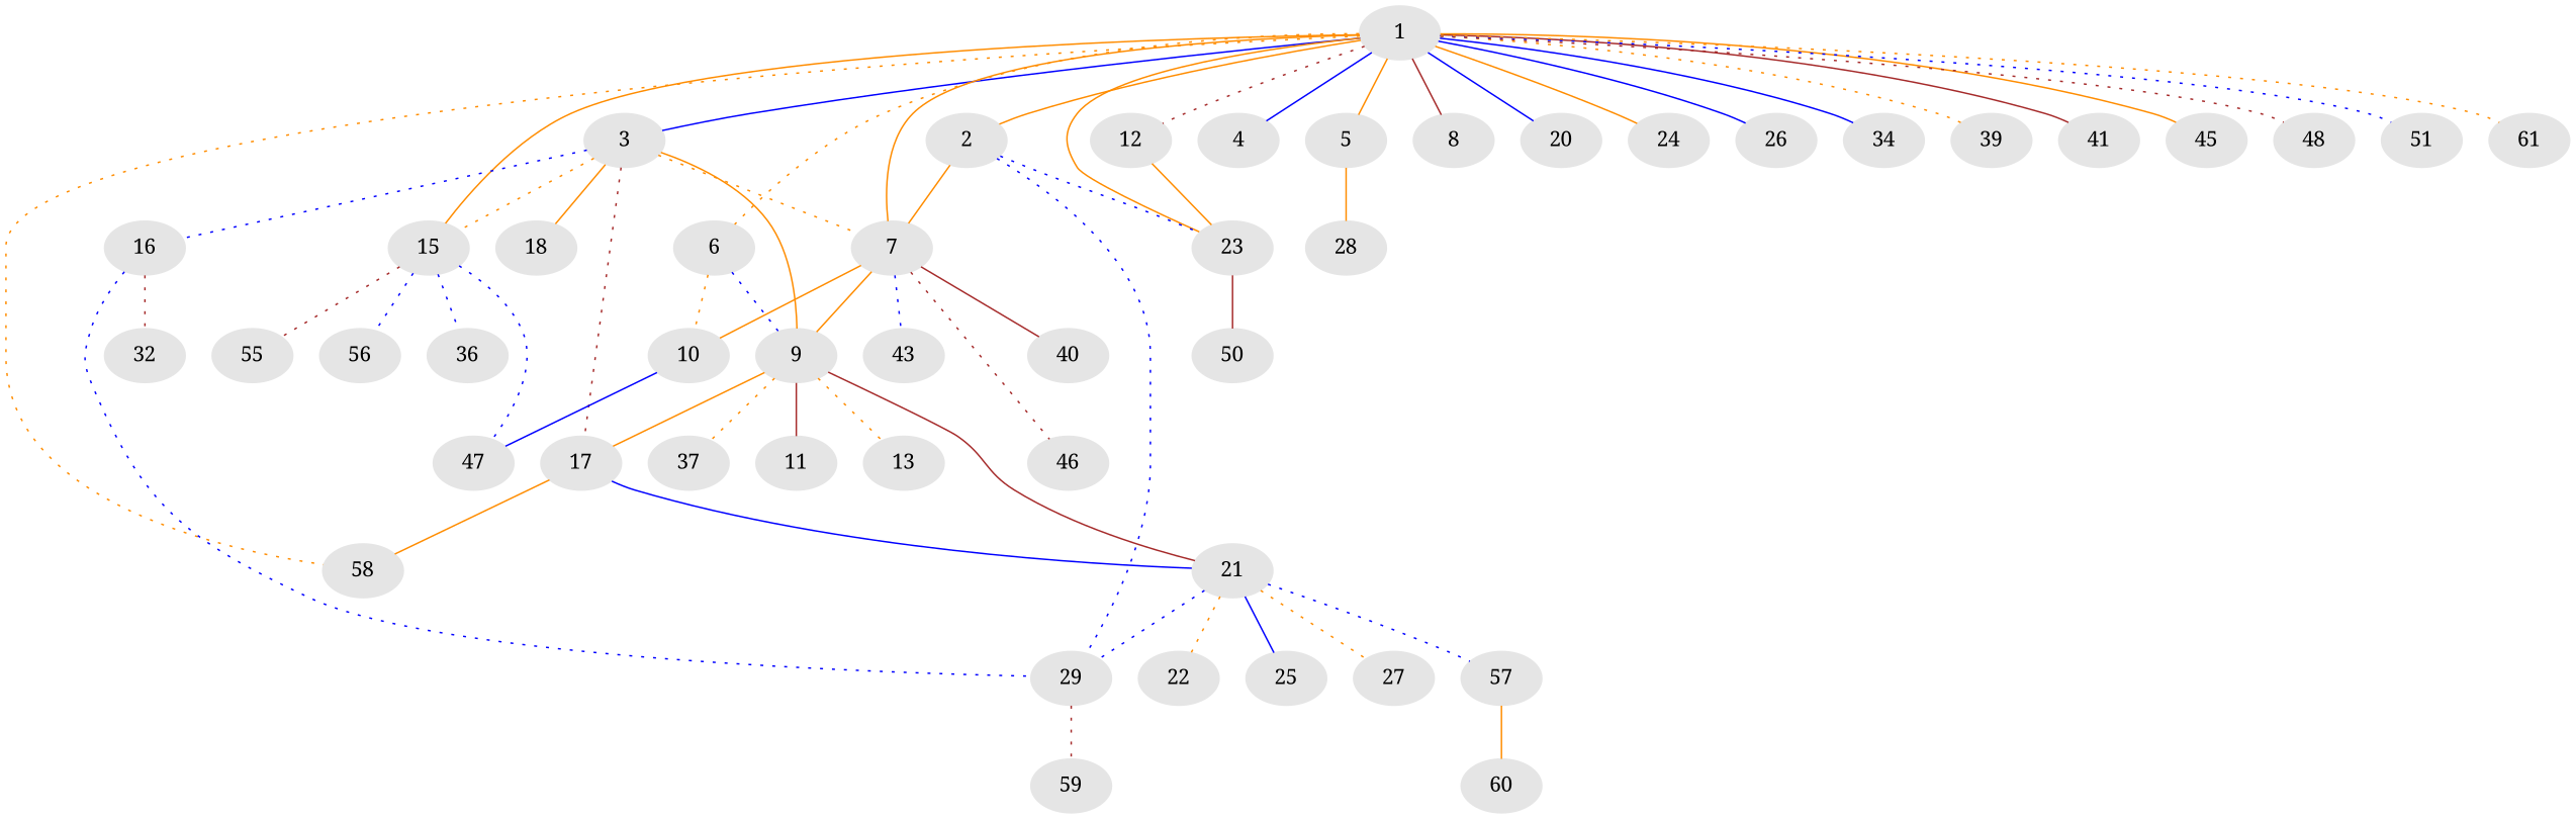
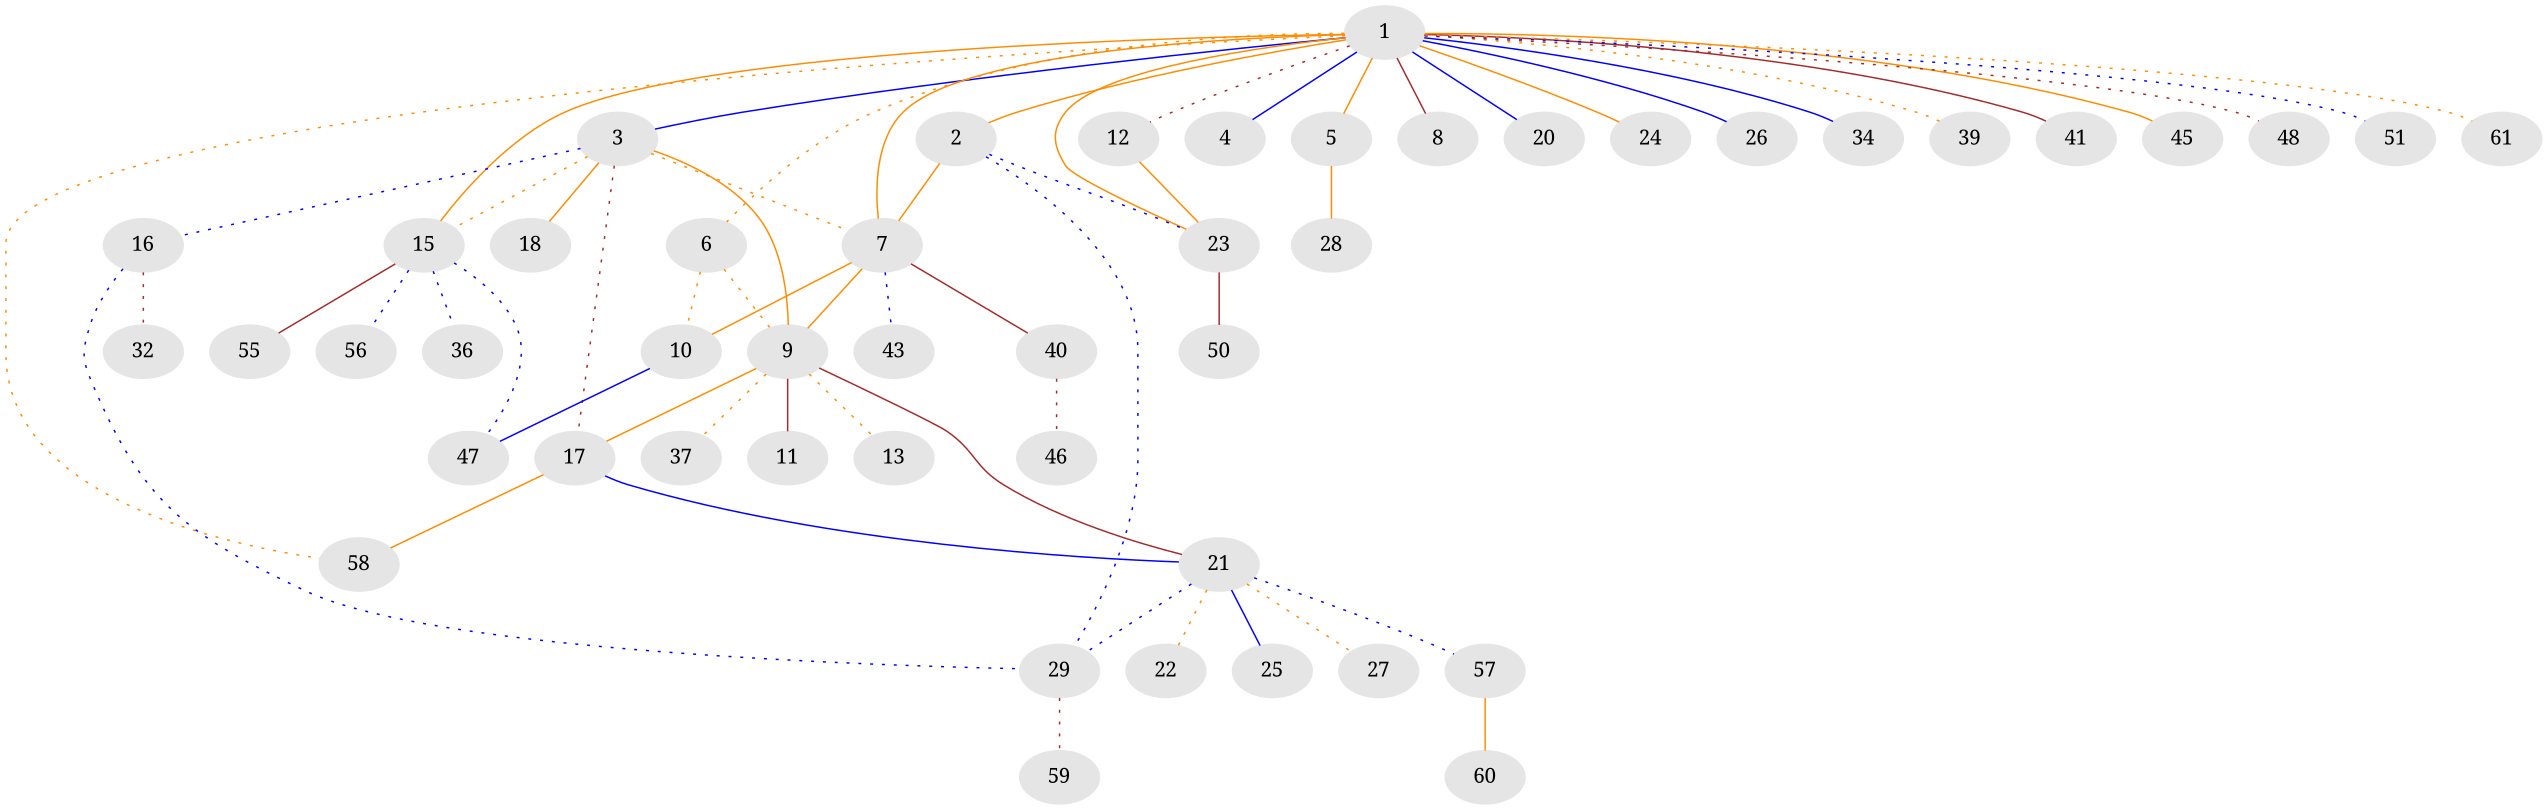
  graph {
    fontname="Noto Serif"
    node [color=gray90 fontname="Noto Serif" style=filled]
    edge [color=darkorange fontname="Noto Serif" style=solid]
    1 [super="+63"]
    2
    3 [super="+53"]
    4 [super="+30"]
    5
    6
    7 [super="+44"]
    8 [super="+64"]
    12
    15 [super="+31"]
    20
    23 [super="+38"]
    24
    26
    34
    39
    41
    45
    48
    51
    58
    61
    29 [super="+35"]
    9 [super="+33"]
    16 [super="+19"]
    17 [super="+49"]
    18
    28
    10 [super="+14"]
    40
    43
    46
    47
    36
    55
    56
    50 [super="+62"]
    59
    11 [super="+52"]
    13
    21 [super="+54"]
    37
    32
    22
    25
    27
    57
    60
    1 -- 2
    1 -- 3 [color=blue weight=2]
    1 -- 4 [color=blue]
    1 -- 5
    1 -- 6 [style=dotted]
    1 -- 7
    1 -- 8 [color=brown]
    1 -- 12 [color=brown style=dotted]
    1 -- 15
    1 -- 20 [color=blue]
    1 -- 23
    1 -- 24
    1 -- 26 [color=blue]
    1 -- 34 [color=blue]
    1 -- 39 [style=dotted]
    1 -- 41 [color=brown]
    1 -- 45
    1 -- 48 [color=brown style=dotted]
    1 -- 51 [color=blue style=dotted]
    1 -- 58 [style=dotted]
    1 -- 61 [style=dotted]
    2 -- 7
    2 -- 23 [color=blue style=dotted]
    2 -- 29 [color=blue style=dotted weight=2]
    3 -- 7 [style=dotted]
    3 -- 15 [style=dotted]
    3 -- 9
    3 -- 16 [color=blue style=dotted]
    3 -- 17 [color=brown style=dotted]
    3 -- 18
    5 -- 28
-   6 -- 9 [color=blue style=dotted]
+   6 -- 9 [style=dotted]
    6 -- 10 [style=dotted]
    7 -- 9
    7 -- 10
    7 -- 40 [color=brown]
    7 -- 43 [color=blue style=dotted]
-   7 -- 46 [color=brown style=dotted]
+   40 -- 46 [color=brown style=dotted]
    12 -- 23
    15 -- 47 [color=blue style=dotted]
    15 -- 36 [color=blue style=dotted]
-   15 -- 55 [color=brown style=dotted]
+   15 -- 55 [color=brown]
    15 -- 56 [color=blue style=dotted]
    23 -- 50 [color=brown]
    29 -- 59 [color=brown style=dotted]
    9 -- 17
    9 -- 11 [color=brown]
    9 -- 13 [style=dotted]
    9 -- 21 [color=brown]
    9 -- 37 [style=dotted]
    16 -- 29 [color=blue style=dotted]
    16 -- 32 [color=brown style=dotted]
    17 -- 58
    17 -- 21 [color=blue]
    10 -- 47 [color=blue]
    21 -- 29 [color=blue style=dotted]
    21 -- 22 [style=dotted]
    21 -- 25 [color=blue]
    21 -- 27 [style=dotted]
    21 -- 57 [color=blue style=dotted]
    57 -- 60
  }
